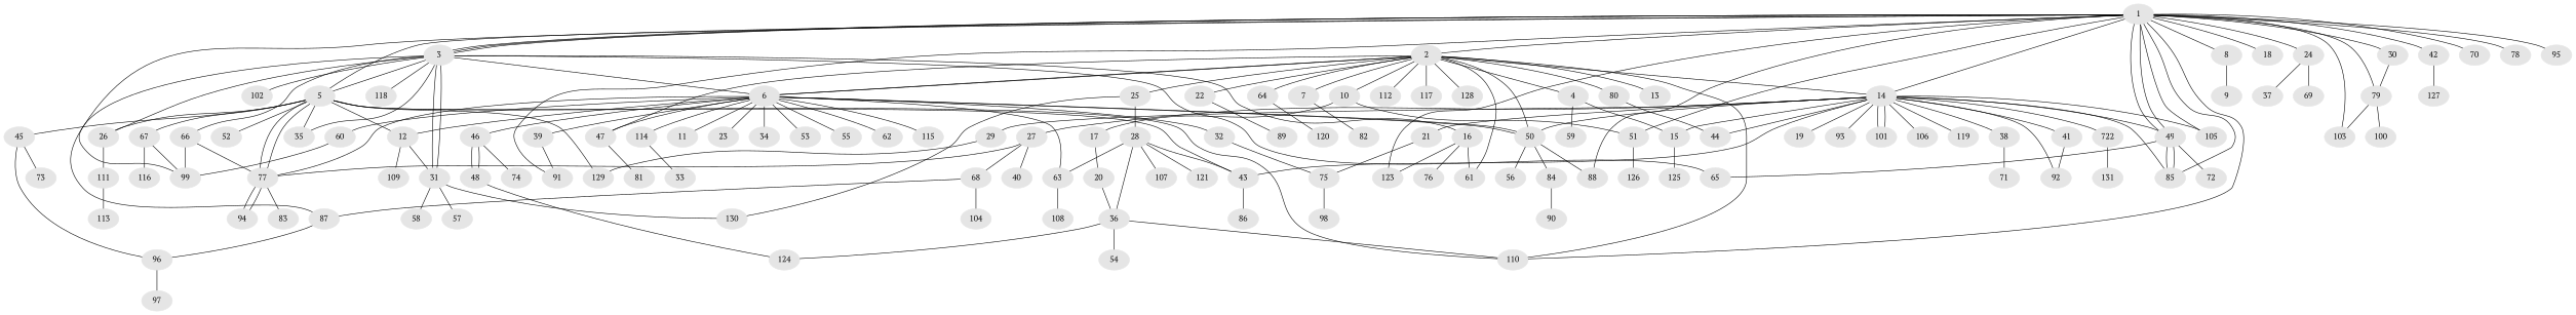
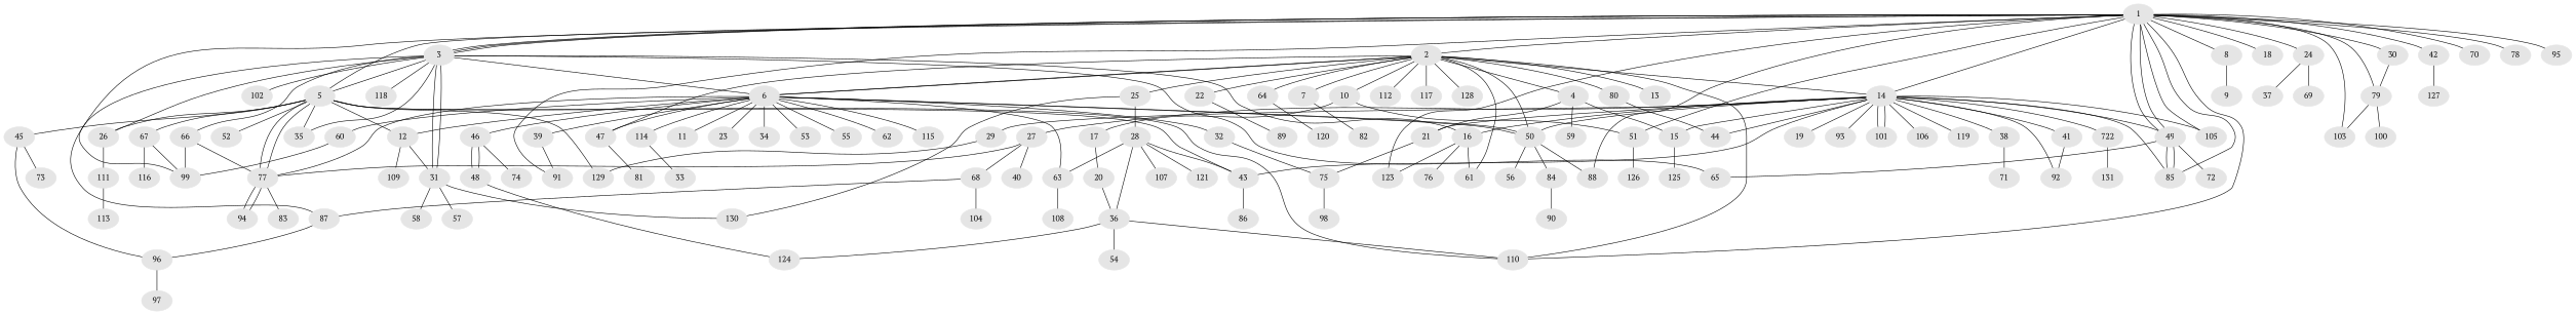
  graph {
    fontname="PT Serif"
    node [color=gray90 fontname="PT Serif" style=filled]
    edge [fontname="PT Serif"]
    1
    2
    3
    5
    8
    14
    18
    24
    30
    42
    49
    51
    70
    78
    79
    85
    88
    91
    95
    99
    103
    105
    110
    123
    4
    6
    7
    10
    13
    22
    25
    47
    50
    61
    64
    80
    112
    117
    128
    16
    26
    31
    35
    65
    66
    87
    102
    118
    12
    43
    45
    52
    67
    77
    129
    9
    44
    15
    21
    19
    27
    29
    38
    41
    92
    93
    101
    106
    119
    n70 [label=722]
    37
    69
    127
    72
    126
    100
    59
    11
    23
    32
    34
    39
    46
    53
    55
    60
    62
    63
    114
    115
    82
    17
    89
    28
    130
    81
    56
    84
    120
    76
    111
    57
    58
    96
    125
    75
    109
    86
    73
    116
    83
    94
    48
    74
    108
    33
    20
    40
    68
    71
    131
    36
    54
    124
    98
    107
    121
    113
    104
    97
    90
    1 -- 2
    1 -- 3
    1 -- 3
    1 -- 3
    1 -- 5
    1 -- 8
    1 -- 14
    1 -- 18
    1 -- 24
    1 -- 30
    1 -- 42
    1 -- 49
    1 -- 49
    1 -- 51
    1 -- 70
    1 -- 78
    1 -- 79
    1 -- 85
    1 -- 88
    1 -- 91
    1 -- 95
    1 -- 99
    1 -- 103
    1 -- 105
    1 -- 110
    1 -- 123
    2 -- 14
    2 -- 110
    2 -- 4
    2 -- 6
    2 -- 6
    2 -- 7
    2 -- 10
    2 -- 13
    2 -- 22
    2 -- 25
    2 -- 47
    2 -- 50
    2 -- 61
    2 -- 64
    2 -- 80
    2 -- 112
    2 -- 117
    2 -- 128
    3 -- 5
    3 -- 6
    3 -- 16
    3 -- 26
    3 -- 31
    3 -- 31
    3 -- 35
    3 -- 65
    3 -- 66
    3 -- 87
    3 -- 102
    3 -- 118
    5 -- 110
    5 -- 26
    5 -- 35
    5 -- 12
    5 -- 43
    5 -- 45
    5 -- 52
    5 -- 67
    5 -- 77
    5 -- 77
    5 -- 129
    8 -- 9
    14 -- 49
    14 -- 85
    14 -- 105
    14 -- 50
+   14 -- 16
    14 -- 43
    14 -- 44
    14 -- 15
    14 -- 21
    14 -- 19
    14 -- 27
    14 -- 29
    14 -- 38
    14 -- 41
    14 -- 92
    14 -- 93
    14 -- 101
    14 -- 101
    14 -- 106
    14 -- 119
    14 -- n70
    24 -- 37
    24 -- 69
    30 -- 79
    42 -- 127
    49 -- 85
    49 -- 85
    49 -- 65
    49 -- 72
    51 -- 126
    79 -- 103
    79 -- 100
    4 -- 15
+   4 -- 21
    4 -- 59
    6 -- 47
    6 -- 50
    6 -- 50
    6 -- 12
    6 -- 77
    6 -- 11
    6 -- 23
    6 -- 32
    6 -- 34
    6 -- 39
    6 -- 46
    6 -- 53
    6 -- 55
    6 -- 60
    6 -- 62
    6 -- 63
    6 -- 114
    6 -- 115
    7 -- 82
    10 -- 51
    10 -- 17
    22 -- 89
    25 -- 28
    25 -- 130
    47 -- 81
    50 -- 88
    50 -- 56
    50 -- 84
    64 -- 120
    80 -- 44
    16 -- 123
    16 -- 61
    16 -- 76
    26 -- 111
    31 -- 130
    31 -- 57
    31 -- 58
    66 -- 99
    66 -- 77
    87 -- 96
    12 -- 31
    12 -- 109
    43 -- 86
    45 -- 96
    45 -- 73
    67 -- 99
    67 -- 116
    77 -- 83
    77 -- 94
    77 -- 94
    15 -- 125
    21 -- 75
    27 -- 77
    27 -- 40
    27 -- 68
    29 -- 129
    38 -- 71
    41 -- 92
    n70 -- 131
    32 -- 75
    39 -- 91
    46 -- 48
    46 -- 48
    46 -- 74
    60 -- 99
    63 -- 108
    114 -- 33
    17 -- 20
    28 -- 43
    28 -- 63
    28 -- 36
    28 -- 107
    28 -- 121
    84 -- 90
    111 -- 113
    96 -- 97
    75 -- 98
    48 -- 124
    20 -- 36
    68 -- 87
    68 -- 104
    36 -- 110
    36 -- 54
    36 -- 124
  }
